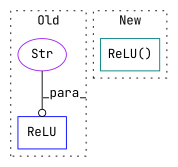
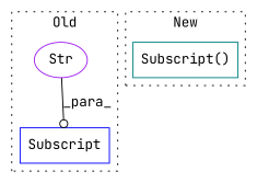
  digraph {
    fontname="JetBrains Mono"
    node [shape=box fontname="JetBrains Mono"]
-   n1 [a=63 l="30,0" label=ReLU s="12404,0" color=blue]
+   n1 [a=63 l="30,0" label=Subscript s="12404,0" color=blue]
    n2 [a=66 l=20 label=Str s=12413 shape=ellipse color=purple]
-   n3 [a=75 l=9 label="ReLU()" s=13027 color=teal]
+   n3 [a=75 l=9 label="Subscript()" s=13027 color=teal]
    subgraph cluster_1 {
      label=Old
      style=dotted
      n1
      n2
    }
    subgraph cluster_2 {
      label=New
      style=dotted
      n3
    }
    n2 -> n1 [label=_para_ arrowhead=odot fontname="JetBrains Mono"]
  }
